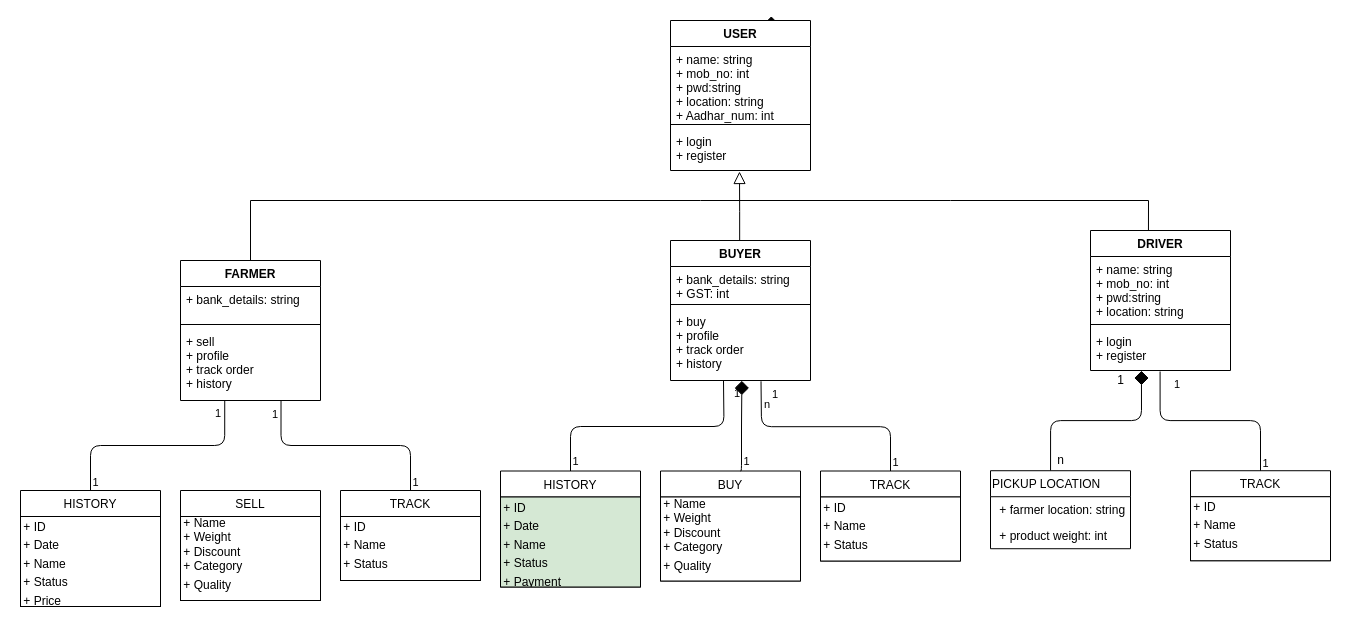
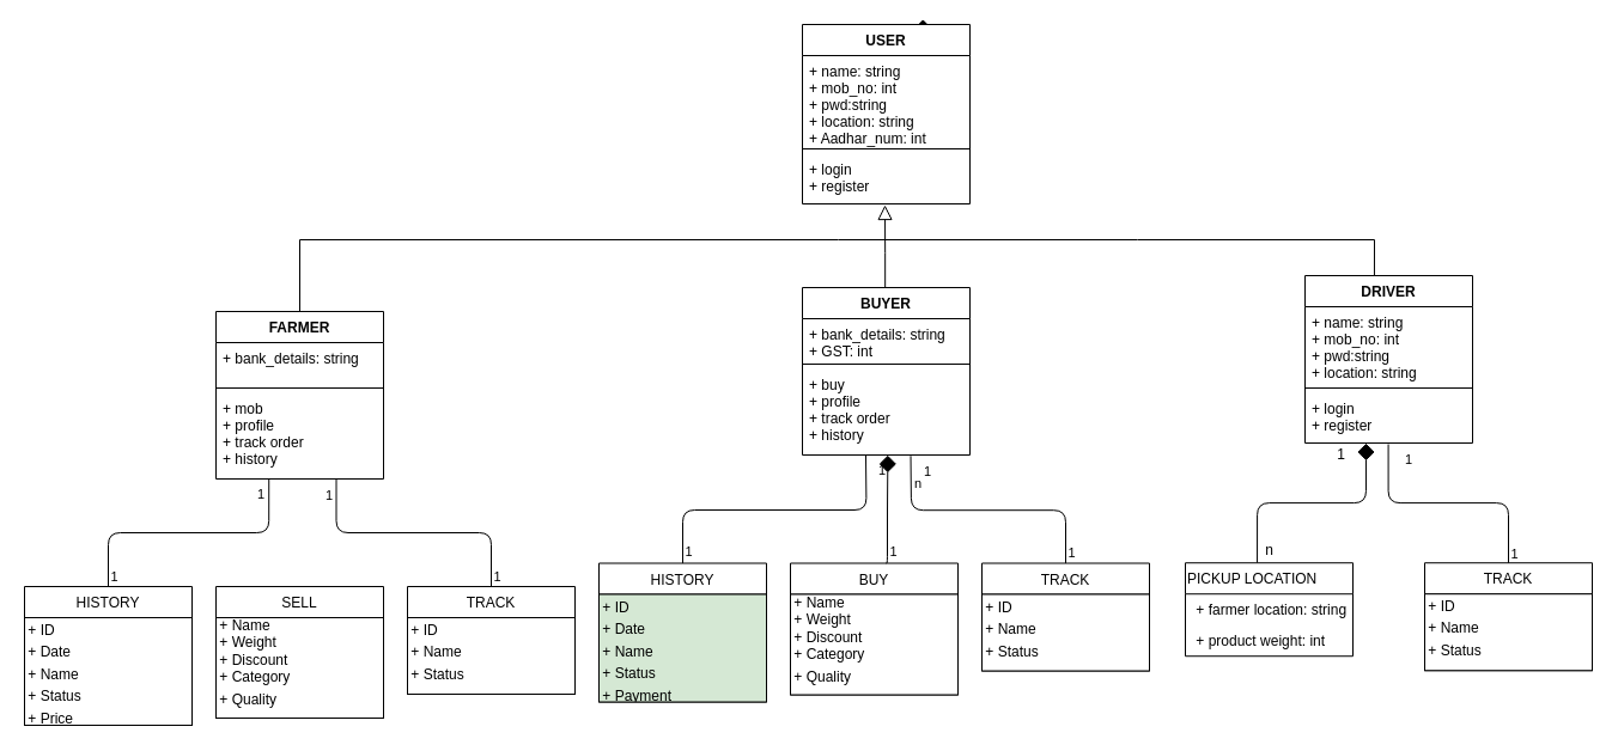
  <mxCell id="0" />
  <mxCell id="1" parent="0" />
  <mxCell id="2" style="edgeStyle=orthogonalEdgeStyle;rounded=0;orthogonalLoop=1;jettySize=auto;html=1;endArrow=none;endFill=0;exitX=0.414;exitY=0;exitDx=0;exitDy=0;exitPerimeter=0;" edge="1" parent="1" source="34"><mxGeometry relative="1" as="geometry"><mxPoint x="950" y="200" as="targetPoint" /><Array as="points"><mxPoint x="1148" y="200" /></Array></mxGeometry></mxCell>
  <mxCell id="3" style="edgeStyle=orthogonalEdgeStyle;rounded=0;orthogonalLoop=1;jettySize=auto;html=1;endArrow=none;endFill=0;exitX=0.5;exitY=0;exitDx=0;exitDy=0;" edge="1" parent="1" source="12"><mxGeometry relative="1" as="geometry"><mxPoint x="700" y="200" as="targetPoint" /><Array as="points"><mxPoint x="250" y="200" /></Array></mxGeometry></mxCell>
  <mxCell id="4" value="" style="endArrow=block;endSize=10;endFill=0;shadow=0;strokeWidth=1;rounded=0;edgeStyle=elbowEdgeStyle;elbow=vertical;exitX=0.5;exitY=0;exitDx=0;exitDy=0;" edge="1" parent="1"><mxGeometry width="160" relative="1" as="geometry"><mxPoint x="739.17" y="250" as="sourcePoint" /><mxPoint x="739" y="171" as="targetPoint" /></mxGeometry></mxCell>
  <mxCell id="5" value="" style="endArrow=none;html=1;" edge="1" parent="1"><mxGeometry width="50" height="50" relative="1" as="geometry"><mxPoint x="950" y="200" as="sourcePoint" /><mxPoint x="700" y="200" as="targetPoint" /></mxGeometry></mxCell>
  <mxCell id="6" value="" style="endArrow=none;html=1;endSize=12;startArrow=none;startSize=14;startFill=0;edgeStyle=orthogonalEdgeStyle;exitX=0.5;exitY=0;exitDx=0;exitDy=0;endFill=0;entryX=0.316;entryY=0.998;entryDx=0;entryDy=0;entryPerimeter=0;" edge="1" parent="1" source="20" target="15"><mxGeometry relative="1" as="geometry"><mxPoint x="200" y="430" as="sourcePoint" /><mxPoint x="243" y="400" as="targetPoint" /></mxGeometry></mxCell>
  <mxCell id="7" value="1" style="edgeLabel;resizable=0;html=1;align=right;verticalAlign=top;" connectable="0" vertex="1" parent="6"><mxGeometry x="1" relative="1" as="geometry"><mxPoint x="-3" as="offset" /></mxGeometry></mxCell>
  <mxCell id="8" value="1" style="edgeLabel;html=1;align=center;verticalAlign=middle;resizable=0;points=[];" vertex="1" connectable="0" parent="6"><mxGeometry x="-0.918" y="-4" relative="1" as="geometry"><mxPoint as="offset" /></mxGeometry></mxCell>
  <mxCell id="9" value="" style="endArrow=none;html=1;endSize=12;startArrow=none;startSize=14;startFill=0;edgeStyle=orthogonalEdgeStyle;exitX=0.5;exitY=0;exitDx=0;exitDy=0;endFill=0;entryX=0.718;entryY=1.004;entryDx=0;entryDy=0;entryPerimeter=0;" edge="1" parent="1" source="18" target="15"><mxGeometry relative="1" as="geometry"><mxPoint x="257" y="450" as="sourcePoint" /><mxPoint x="270" y="410" as="targetPoint" /></mxGeometry></mxCell>
  <mxCell id="10" value="1" style="edgeLabel;resizable=0;html=1;align=right;verticalAlign=top;" connectable="0" vertex="1" parent="9"><mxGeometry x="1" relative="1" as="geometry"><mxPoint x="-3" as="offset" /></mxGeometry></mxCell>
  <mxCell id="11" value="1" style="edgeLabel;html=1;align=center;verticalAlign=middle;resizable=0;points=[];" vertex="1" connectable="0" parent="9"><mxGeometry x="-0.918" y="-4" relative="1" as="geometry"><mxPoint as="offset" /></mxGeometry></mxCell>
  <mxCell id="12" value="FARMER" style="swimlane;fontStyle=1;align=center;verticalAlign=top;childLayout=stackLayout;horizontal=1;startSize=26;horizontalStack=0;resizeParent=1;resizeParentMax=0;resizeLast=0;collapsible=1;marginBottom=0;" vertex="1" parent="1"><mxGeometry x="180" y="260" width="140" height="140" as="geometry" /></mxCell>
  <mxCell id="13" value="+ bank_details: string&#10;" style="text;strokeColor=none;fillColor=none;align=left;verticalAlign=top;spacingLeft=4;spacingRight=4;overflow=hidden;rotatable=0;points=[[0,0.5],[1,0.5]];portConstraint=eastwest;" vertex="1" parent="12"><mxGeometry y="26" width="140" height="34" as="geometry" /></mxCell>
  <mxCell id="14" value="" style="line;strokeWidth=1;fillColor=none;align=left;verticalAlign=middle;spacingTop=-1;spacingLeft=3;spacingRight=3;rotatable=0;labelPosition=right;points=[];portConstraint=eastwest;" vertex="1" parent="12"><mxGeometry y="60" width="140" height="8" as="geometry" /></mxCell>
- <mxCell id="15" value="+ sell&#10;+ profile&#10;+ track order&#10;+ history" style="text;strokeColor=none;fillColor=none;align=left;verticalAlign=top;spacingLeft=4;spacingRight=4;overflow=hidden;rotatable=0;points=[[0,0.5],[1,0.5]];portConstraint=eastwest;" vertex="1" parent="12"><mxGeometry y="68" width="140" height="72" as="geometry" /></mxCell>
+ <mxCell id="15" value="+ mob&#10;+ profile&#10;+ track order&#10;+ history" style="text;strokeColor=none;fillColor=none;align=left;verticalAlign=top;spacingLeft=4;spacingRight=4;overflow=hidden;rotatable=0;points=[[0,0.5],[1,0.5]];portConstraint=eastwest;" vertex="1" parent="12"><mxGeometry y="68" width="140" height="72" as="geometry" /></mxCell>
  <mxCell id="16" value="SELL" style="swimlane;fontStyle=0;childLayout=stackLayout;horizontal=1;startSize=26;fillColor=none;horizontalStack=0;resizeParent=1;resizeParentMax=0;resizeLast=0;collapsible=1;marginBottom=0;" vertex="1" parent="1"><mxGeometry x="180" y="490" width="140" height="110" as="geometry" /></mxCell>
  <mxCell id="17" value="&lt;blockquote style=&quot;margin: 0 0 0 40px ; border: none ; padding: 0px&quot;&gt;&lt;/blockquote&gt;&lt;span&gt;&amp;nbsp;+ Name&lt;/span&gt;&lt;br&gt;&lt;blockquote style=&quot;margin: 0 0 0 40px ; border: none ; padding: 0px&quot;&gt;&lt;/blockquote&gt;&lt;span&gt;&amp;nbsp;+ Weight&lt;/span&gt;&lt;br&gt;&lt;blockquote style=&quot;margin: 0 0 0 40px ; border: none ; padding: 0px&quot;&gt;&lt;/blockquote&gt;&lt;span&gt;&amp;nbsp;+ Discount&lt;/span&gt;&lt;br&gt;&lt;blockquote style=&quot;margin: 0 0 0 40px ; border: none ; padding: 0px&quot;&gt;&lt;/blockquote&gt;&lt;span&gt;&amp;nbsp;+ Category&lt;/span&gt;&lt;br&gt;&lt;p style=&quot;margin: 4px 0px 0px&quot;&gt;&amp;nbsp;+ Quality&lt;/p&gt;" style="verticalAlign=top;align=left;overflow=fill;fontSize=12;fontFamily=Helvetica;html=1;" vertex="1" parent="16"><mxGeometry y="26" width="140" height="84" as="geometry" /></mxCell>
  <mxCell id="18" value="TRACK" style="swimlane;fontStyle=0;childLayout=stackLayout;horizontal=1;startSize=26;fillColor=none;horizontalStack=0;resizeParent=1;resizeParentMax=0;resizeLast=0;collapsible=1;marginBottom=0;" vertex="1" parent="1"><mxGeometry x="340" y="490" width="140" height="90" as="geometry" /></mxCell>
  <mxCell id="19" value="&lt;p style=&quot;margin: 4px 0px 0px&quot;&gt;&amp;nbsp;+ ID&lt;/p&gt;&lt;p style=&quot;margin: 4px 0px 0px&quot;&gt;&amp;nbsp;+ Name&lt;/p&gt;&lt;p style=&quot;margin: 4px 0px 0px&quot;&gt;&amp;nbsp;+ Status&lt;/p&gt;" style="verticalAlign=top;align=left;overflow=fill;fontSize=12;fontFamily=Helvetica;html=1;" vertex="1" parent="18"><mxGeometry y="26" width="140" height="64" as="geometry" /></mxCell>
  <mxCell id="20" value="HISTORY" style="swimlane;fontStyle=0;childLayout=stackLayout;horizontal=1;startSize=26;fillColor=none;horizontalStack=0;resizeParent=1;resizeParentMax=0;resizeLast=0;collapsible=1;marginBottom=0;" vertex="1" parent="1"><mxGeometry x="20" y="490" width="140" height="116" as="geometry" /></mxCell>
  <mxCell id="21" value="&lt;p style=&quot;margin: 4px 0px 0px&quot;&gt;&amp;nbsp;+ ID&lt;/p&gt;&lt;p style=&quot;margin: 4px 0px 0px&quot;&gt;&amp;nbsp;+ Date&lt;/p&gt;&lt;p style=&quot;margin: 4px 0px 0px&quot;&gt;&amp;nbsp;+ Name&lt;/p&gt;&lt;p style=&quot;margin: 4px 0px 0px&quot;&gt;&amp;nbsp;+ Status&lt;/p&gt;&lt;p style=&quot;margin: 4px 0px 0px&quot;&gt;&amp;nbsp;+ Price&lt;/p&gt;" style="verticalAlign=top;align=left;overflow=fill;fontSize=12;fontFamily=Helvetica;html=1;" vertex="1" parent="20"><mxGeometry y="26" width="140" height="90" as="geometry" /></mxCell>
  <mxCell id="22" value="" style="endArrow=none;html=1;endSize=12;startArrow=none;startSize=14;startFill=0;edgeStyle=orthogonalEdgeStyle;exitX=0.5;exitY=0;exitDx=0;exitDy=0;endFill=0;" edge="1" parent="1" source="50"><mxGeometry relative="1" as="geometry"><mxPoint x="680" y="410.5" as="sourcePoint" /><mxPoint x="723" y="380.5" as="targetPoint" /></mxGeometry></mxCell>
  <mxCell id="23" value="1" style="edgeLabel;resizable=0;html=1;align=right;verticalAlign=top;" connectable="0" vertex="1" parent="22"><mxGeometry x="1" relative="1" as="geometry"><mxPoint x="17" as="offset" /></mxGeometry></mxCell>
  <mxCell id="24" value="1" style="edgeLabel;html=1;align=center;verticalAlign=middle;resizable=0;points=[];" vertex="1" connectable="0" parent="22"><mxGeometry x="-0.918" y="-4" relative="1" as="geometry"><mxPoint as="offset" /></mxGeometry></mxCell>
  <mxCell id="25" value="" style="endArrow=none;html=1;endSize=12;startArrow=none;startSize=14;startFill=0;edgeStyle=orthogonalEdgeStyle;exitX=0.5;exitY=0;exitDx=0;exitDy=0;endFill=0;entryX=0.718;entryY=1.004;entryDx=0;entryDy=0;entryPerimeter=0;" edge="1" parent="1" source="48"><mxGeometry relative="1" as="geometry"><mxPoint x="737" y="430.5" as="sourcePoint" /><mxPoint x="760.52" y="380.788" as="targetPoint" /></mxGeometry></mxCell>
  <mxCell id="26" value="1" style="edgeLabel;resizable=0;html=1;align=right;verticalAlign=top;" connectable="0" vertex="1" parent="25"><mxGeometry x="1" relative="1" as="geometry"><mxPoint x="17" as="offset" /></mxGeometry></mxCell>
  <mxCell id="27" value="1" style="edgeLabel;html=1;align=center;verticalAlign=middle;resizable=0;points=[];" vertex="1" connectable="0" parent="25"><mxGeometry x="-0.918" y="-4" relative="1" as="geometry"><mxPoint as="offset" /></mxGeometry></mxCell>
  <mxCell id="28" value="" style="endArrow=diamond;html=1;endSize=12;startArrow=none;startSize=14;startFill=0;edgeStyle=orthogonalEdgeStyle;endFill=1;entryX=0.51;entryY=0.997;entryDx=0;entryDy=0;entryPerimeter=0;exitX=0.5;exitY=0;exitDx=0;exitDy=0;" edge="1" parent="1"><mxGeometry relative="1" as="geometry"><mxPoint x="740" y="470.5" as="sourcePoint" /><mxPoint x="741.4" y="380.284" as="targetPoint" /><Array as="points"><mxPoint x="741" y="470.5" /><mxPoint x="741" y="425.5" /></Array></mxGeometry></mxCell>
  <mxCell id="29" value="n" style="edgeLabel;resizable=0;html=1;align=right;verticalAlign=top;" connectable="0" vertex="1" parent="28"><mxGeometry x="1" relative="1" as="geometry"><mxPoint x="28.6" y="10.27" as="offset" /></mxGeometry></mxCell>
  <mxCell id="30" value="1" style="edgeLabel;html=1;align=center;verticalAlign=middle;resizable=0;points=[];" vertex="1" connectable="0" parent="28"><mxGeometry x="-0.918" y="-4" relative="1" as="geometry"><mxPoint y="-7.19" as="offset" /></mxGeometry></mxCell>
  <mxCell id="31" value="" style="endArrow=none;html=1;endSize=12;startArrow=none;startSize=14;startFill=0;edgeStyle=orthogonalEdgeStyle;exitX=0.5;exitY=0;exitDx=0;exitDy=0;endFill=0;entryX=0.497;entryY=1.024;entryDx=0;entryDy=0;entryPerimeter=0;" edge="1" parent="1" source="38" target="37"><mxGeometry relative="1" as="geometry"><mxPoint x="1227" y="419.71" as="sourcePoint" /><mxPoint x="1250.52" y="369.998" as="targetPoint" /></mxGeometry></mxCell>
  <mxCell id="32" value="1" style="edgeLabel;resizable=0;html=1;align=right;verticalAlign=top;" connectable="0" vertex="1" parent="31"><mxGeometry x="1" relative="1" as="geometry"><mxPoint x="20.42" as="offset" /></mxGeometry></mxCell>
  <mxCell id="33" value="1" style="edgeLabel;html=1;align=center;verticalAlign=middle;resizable=0;points=[];" vertex="1" connectable="0" parent="31"><mxGeometry x="-0.918" y="-4" relative="1" as="geometry"><mxPoint as="offset" /></mxGeometry></mxCell>
  <mxCell id="34" value="DRIVER" style="swimlane;fontStyle=1;align=center;verticalAlign=top;childLayout=stackLayout;horizontal=1;startSize=26;horizontalStack=0;resizeParent=1;resizeParentMax=0;resizeLast=0;collapsible=1;marginBottom=0;" vertex="1" parent="1"><mxGeometry x="1090" y="230" width="140" height="140" as="geometry" /></mxCell>
  <mxCell id="35" value="+ name: string&#10;+ mob_no: int&#10;+ pwd:string&#10;+ location: string&#10;&#10;" style="text;strokeColor=none;fillColor=none;align=left;verticalAlign=top;spacingLeft=4;spacingRight=4;overflow=hidden;rotatable=0;points=[[0,0.5],[1,0.5]];portConstraint=eastwest;" vertex="1" parent="34"><mxGeometry y="26" width="140" height="64" as="geometry" /></mxCell>
  <mxCell id="36" value="" style="line;strokeWidth=1;fillColor=none;align=left;verticalAlign=middle;spacingTop=-1;spacingLeft=3;spacingRight=3;rotatable=0;labelPosition=right;points=[];portConstraint=eastwest;" vertex="1" parent="34"><mxGeometry y="90" width="140" height="8" as="geometry" /></mxCell>
  <mxCell id="37" value="+ login&#10;+ register" style="text;strokeColor=none;fillColor=none;align=left;verticalAlign=top;spacingLeft=4;spacingRight=4;overflow=hidden;rotatable=0;points=[[0,0.5],[1,0.5]];portConstraint=eastwest;" vertex="1" parent="34"><mxGeometry y="98" width="140" height="42" as="geometry" /></mxCell>
  <mxCell id="38" value="TRACK" style="swimlane;fontStyle=0;childLayout=stackLayout;horizontal=1;startSize=26;fillColor=none;horizontalStack=0;resizeParent=1;resizeParentMax=0;resizeLast=0;collapsible=1;marginBottom=0;" vertex="1" parent="1"><mxGeometry x="1190" y="470.22" width="140" height="90" as="geometry" /></mxCell>
  <mxCell id="39" value="&lt;p style=&quot;margin: 4px 0px 0px&quot;&gt;&amp;nbsp;+ ID&lt;/p&gt;&lt;p style=&quot;margin: 4px 0px 0px&quot;&gt;&amp;nbsp;+ Name&lt;/p&gt;&lt;p style=&quot;margin: 4px 0px 0px&quot;&gt;&amp;nbsp;+ Status&lt;/p&gt;" style="verticalAlign=top;align=left;overflow=fill;fontSize=12;fontFamily=Helvetica;html=1;" vertex="1" parent="38"><mxGeometry y="26" width="140" height="64" as="geometry" /></mxCell>
  <mxCell id="40" value="PICKUP LOCATION" style="swimlane;fontStyle=0;childLayout=stackLayout;horizontal=1;startSize=26;fillColor=none;horizontalStack=0;resizeParent=1;resizeParentMax=0;resizeLast=0;collapsible=1;marginBottom=0;align=left;" vertex="1" parent="1"><mxGeometry x="990" y="470.22" width="140" height="78" as="geometry" /></mxCell>
  <mxCell id="41" value=" + farmer location: string" style="text;strokeColor=none;fillColor=none;align=left;verticalAlign=top;spacingLeft=4;spacingRight=4;overflow=hidden;rotatable=0;points=[[0,0.5],[1,0.5]];portConstraint=eastwest;" vertex="1" parent="40"><mxGeometry y="26" width="140" height="26" as="geometry" /></mxCell>
  <mxCell id="42" value=" + product weight: int" style="text;strokeColor=none;fillColor=none;align=left;verticalAlign=top;spacingLeft=4;spacingRight=4;overflow=hidden;rotatable=0;points=[[0,0.5],[1,0.5]];portConstraint=eastwest;" vertex="1" parent="40"><mxGeometry y="52" width="140" height="26" as="geometry" /></mxCell>
  <mxCell id="43" value="" style="endArrow=diamond;html=1;endSize=12;startArrow=none;startSize=14;startFill=0;edgeStyle=orthogonalEdgeStyle;align=left;verticalAlign=bottom;entryX=0.364;entryY=1.007;entryDx=0;entryDy=0;entryPerimeter=0;exitX=0.429;exitY=-0.003;exitDx=0;exitDy=0;exitPerimeter=0;endFill=1;" edge="1" parent="1" source="40" target="37"><mxGeometry x="-1" y="3" relative="1" as="geometry"><mxPoint x="860" y="420" as="sourcePoint" /><mxPoint x="1020" y="420" as="targetPoint" /></mxGeometry></mxCell>
  <mxCell id="44" value="n" style="text;html=1;align=center;verticalAlign=middle;resizable=0;points=[];autosize=1;" vertex="1" parent="1"><mxGeometry x="1050" y="450.22" width="20" height="20" as="geometry" /></mxCell>
  <mxCell id="45" value="1" style="text;html=1;align=center;verticalAlign=middle;resizable=0;points=[];autosize=1;" vertex="1" parent="1"><mxGeometry x="1110" y="370" width="20" height="20" as="geometry" /></mxCell>
  <mxCell id="46" value="BUY" style="swimlane;fontStyle=0;childLayout=stackLayout;horizontal=1;startSize=26;fillColor=none;horizontalStack=0;resizeParent=1;resizeParentMax=0;resizeLast=0;collapsible=1;marginBottom=0;" vertex="1" parent="1"><mxGeometry x="660" y="470.5" width="140" height="110" as="geometry" /></mxCell>
  <mxCell id="47" value="&lt;blockquote style=&quot;margin: 0 0 0 40px ; border: none ; padding: 0px&quot;&gt;&lt;/blockquote&gt;&lt;span&gt;&amp;nbsp;+ Name&lt;/span&gt;&lt;br&gt;&lt;blockquote style=&quot;margin: 0 0 0 40px ; border: none ; padding: 0px&quot;&gt;&lt;/blockquote&gt;&lt;span&gt;&amp;nbsp;+ Weight&lt;/span&gt;&lt;br&gt;&lt;blockquote style=&quot;margin: 0 0 0 40px ; border: none ; padding: 0px&quot;&gt;&lt;/blockquote&gt;&lt;span&gt;&amp;nbsp;+ Discount&lt;/span&gt;&lt;br&gt;&lt;blockquote style=&quot;margin: 0 0 0 40px ; border: none ; padding: 0px&quot;&gt;&lt;/blockquote&gt;&lt;span&gt;&amp;nbsp;+ Category&lt;/span&gt;&lt;br&gt;&lt;p style=&quot;margin: 4px 0px 0px&quot;&gt;&amp;nbsp;+ Quality&lt;/p&gt;" style="verticalAlign=top;align=left;overflow=fill;fontSize=12;fontFamily=Helvetica;html=1;" vertex="1" parent="46"><mxGeometry y="26" width="140" height="84" as="geometry" /></mxCell>
  <mxCell id="48" value="TRACK" style="swimlane;fontStyle=0;childLayout=stackLayout;horizontal=1;startSize=26;fillColor=none;horizontalStack=0;resizeParent=1;resizeParentMax=0;resizeLast=0;collapsible=1;marginBottom=0;" vertex="1" parent="1"><mxGeometry x="820" y="470.5" width="140" height="90" as="geometry" /></mxCell>
  <mxCell id="49" value="&lt;p style=&quot;margin: 4px 0px 0px&quot;&gt;&amp;nbsp;+ ID&lt;/p&gt;&lt;p style=&quot;margin: 4px 0px 0px&quot;&gt;&amp;nbsp;+ Name&lt;/p&gt;&lt;p style=&quot;margin: 4px 0px 0px&quot;&gt;&amp;nbsp;+ Status&lt;/p&gt;" style="verticalAlign=top;align=left;overflow=fill;fontSize=12;fontFamily=Helvetica;html=1;" vertex="1" parent="48"><mxGeometry y="26" width="140" height="64" as="geometry" /></mxCell>
  <mxCell id="50" value="HISTORY" style="swimlane;fontStyle=0;childLayout=stackLayout;horizontal=1;startSize=26;fillColor=none;horizontalStack=0;resizeParent=1;resizeParentMax=0;resizeLast=0;collapsible=1;marginBottom=0;" vertex="1" parent="1"><mxGeometry x="500" y="470.5" width="140" height="116" as="geometry" /></mxCell>
  <mxCell id="51" value="&lt;p style=&quot;margin: 4px 0px 0px&quot;&gt;&amp;nbsp;+ ID&lt;/p&gt;&lt;p style=&quot;margin: 4px 0px 0px&quot;&gt;&amp;nbsp;+ Date&lt;/p&gt;&lt;p style=&quot;margin: 4px 0px 0px&quot;&gt;&amp;nbsp;+ Name&lt;/p&gt;&lt;p style=&quot;margin: 4px 0px 0px&quot;&gt;&amp;nbsp;+ Status&lt;/p&gt;&lt;p style=&quot;margin: 4px 0px 0px&quot;&gt;&amp;nbsp;+ Payment&lt;/p&gt;" style="verticalAlign=top;align=left;overflow=fill;fontSize=12;fontFamily=Helvetica;html=1;fillColor=#d5e8d4;" vertex="1" parent="50"><mxGeometry y="26" width="140" height="90" as="geometry" /></mxCell>
  <mxCell id="52" value="BUYER" style="swimlane;fontStyle=1;align=center;verticalAlign=top;childLayout=stackLayout;horizontal=1;startSize=26;horizontalStack=0;resizeParent=1;resizeParentMax=0;resizeLast=0;collapsible=1;marginBottom=0;" vertex="1" parent="1"><mxGeometry x="670" y="240" width="140" height="140" as="geometry" /></mxCell>
  <mxCell id="53" value="+ bank_details: string&#10;+ GST: int&#10;" style="text;strokeColor=none;fillColor=none;align=left;verticalAlign=top;spacingLeft=4;spacingRight=4;overflow=hidden;rotatable=0;points=[[0,0.5],[1,0.5]];portConstraint=eastwest;" vertex="1" parent="52"><mxGeometry y="26" width="140" height="34" as="geometry" /></mxCell>
  <mxCell id="54" value="" style="line;strokeWidth=1;fillColor=none;align=left;verticalAlign=middle;spacingTop=-1;spacingLeft=3;spacingRight=3;rotatable=0;labelPosition=right;points=[];portConstraint=eastwest;" vertex="1" parent="52"><mxGeometry y="60" width="140" height="8" as="geometry" /></mxCell>
  <mxCell id="55" value="+ buy&#10;+ profile&#10;+ track order&#10;+ history" style="text;strokeColor=none;fillColor=none;align=left;verticalAlign=top;spacingLeft=4;spacingRight=4;overflow=hidden;rotatable=0;points=[[0,0.5],[1,0.5]];portConstraint=eastwest;" vertex="1" parent="52"><mxGeometry y="68" width="140" height="72" as="geometry" /></mxCell>
  <mxCell id="56" style="edgeStyle=orthogonalEdgeStyle;rounded=0;orthogonalLoop=1;jettySize=auto;html=1;exitX=0.5;exitY=0;exitDx=0;exitDy=0;entryX=0.75;entryY=0;entryDx=0;entryDy=0;startArrow=none;startFill=0;endArrow=diamond;endFill=1;" edge="1" parent="1" source="57" target="57"><mxGeometry relative="1" as="geometry" /></mxCell>
  <mxCell id="57" value="USER" style="swimlane;fontStyle=1;align=center;verticalAlign=top;childLayout=stackLayout;horizontal=1;startSize=26;horizontalStack=0;resizeParent=1;resizeParentMax=0;resizeLast=0;collapsible=1;marginBottom=0;" vertex="1" parent="1"><mxGeometry x="670" y="20" width="140" height="150" as="geometry" /></mxCell>
  <mxCell id="58" value="+ name: string&#10;+ mob_no: int&#10;+ pwd:string&#10;+ location: string&#10;+ Aadhar_num: int&#10;" style="text;strokeColor=none;fillColor=none;align=left;verticalAlign=top;spacingLeft=4;spacingRight=4;overflow=hidden;rotatable=0;points=[[0,0.5],[1,0.5]];portConstraint=eastwest;" vertex="1" parent="57"><mxGeometry y="26" width="140" height="74" as="geometry" /></mxCell>
  <mxCell id="59" value="" style="line;strokeWidth=1;fillColor=none;align=left;verticalAlign=middle;spacingTop=-1;spacingLeft=3;spacingRight=3;rotatable=0;labelPosition=right;points=[];portConstraint=eastwest;" vertex="1" parent="57"><mxGeometry y="100" width="140" height="8" as="geometry" /></mxCell>
  <mxCell id="60" value="+ login&#10;+ register" style="text;strokeColor=none;fillColor=none;align=left;verticalAlign=top;spacingLeft=4;spacingRight=4;overflow=hidden;rotatable=0;points=[[0,0.5],[1,0.5]];portConstraint=eastwest;" vertex="1" parent="57"><mxGeometry y="108" width="140" height="42" as="geometry" /></mxCell>
